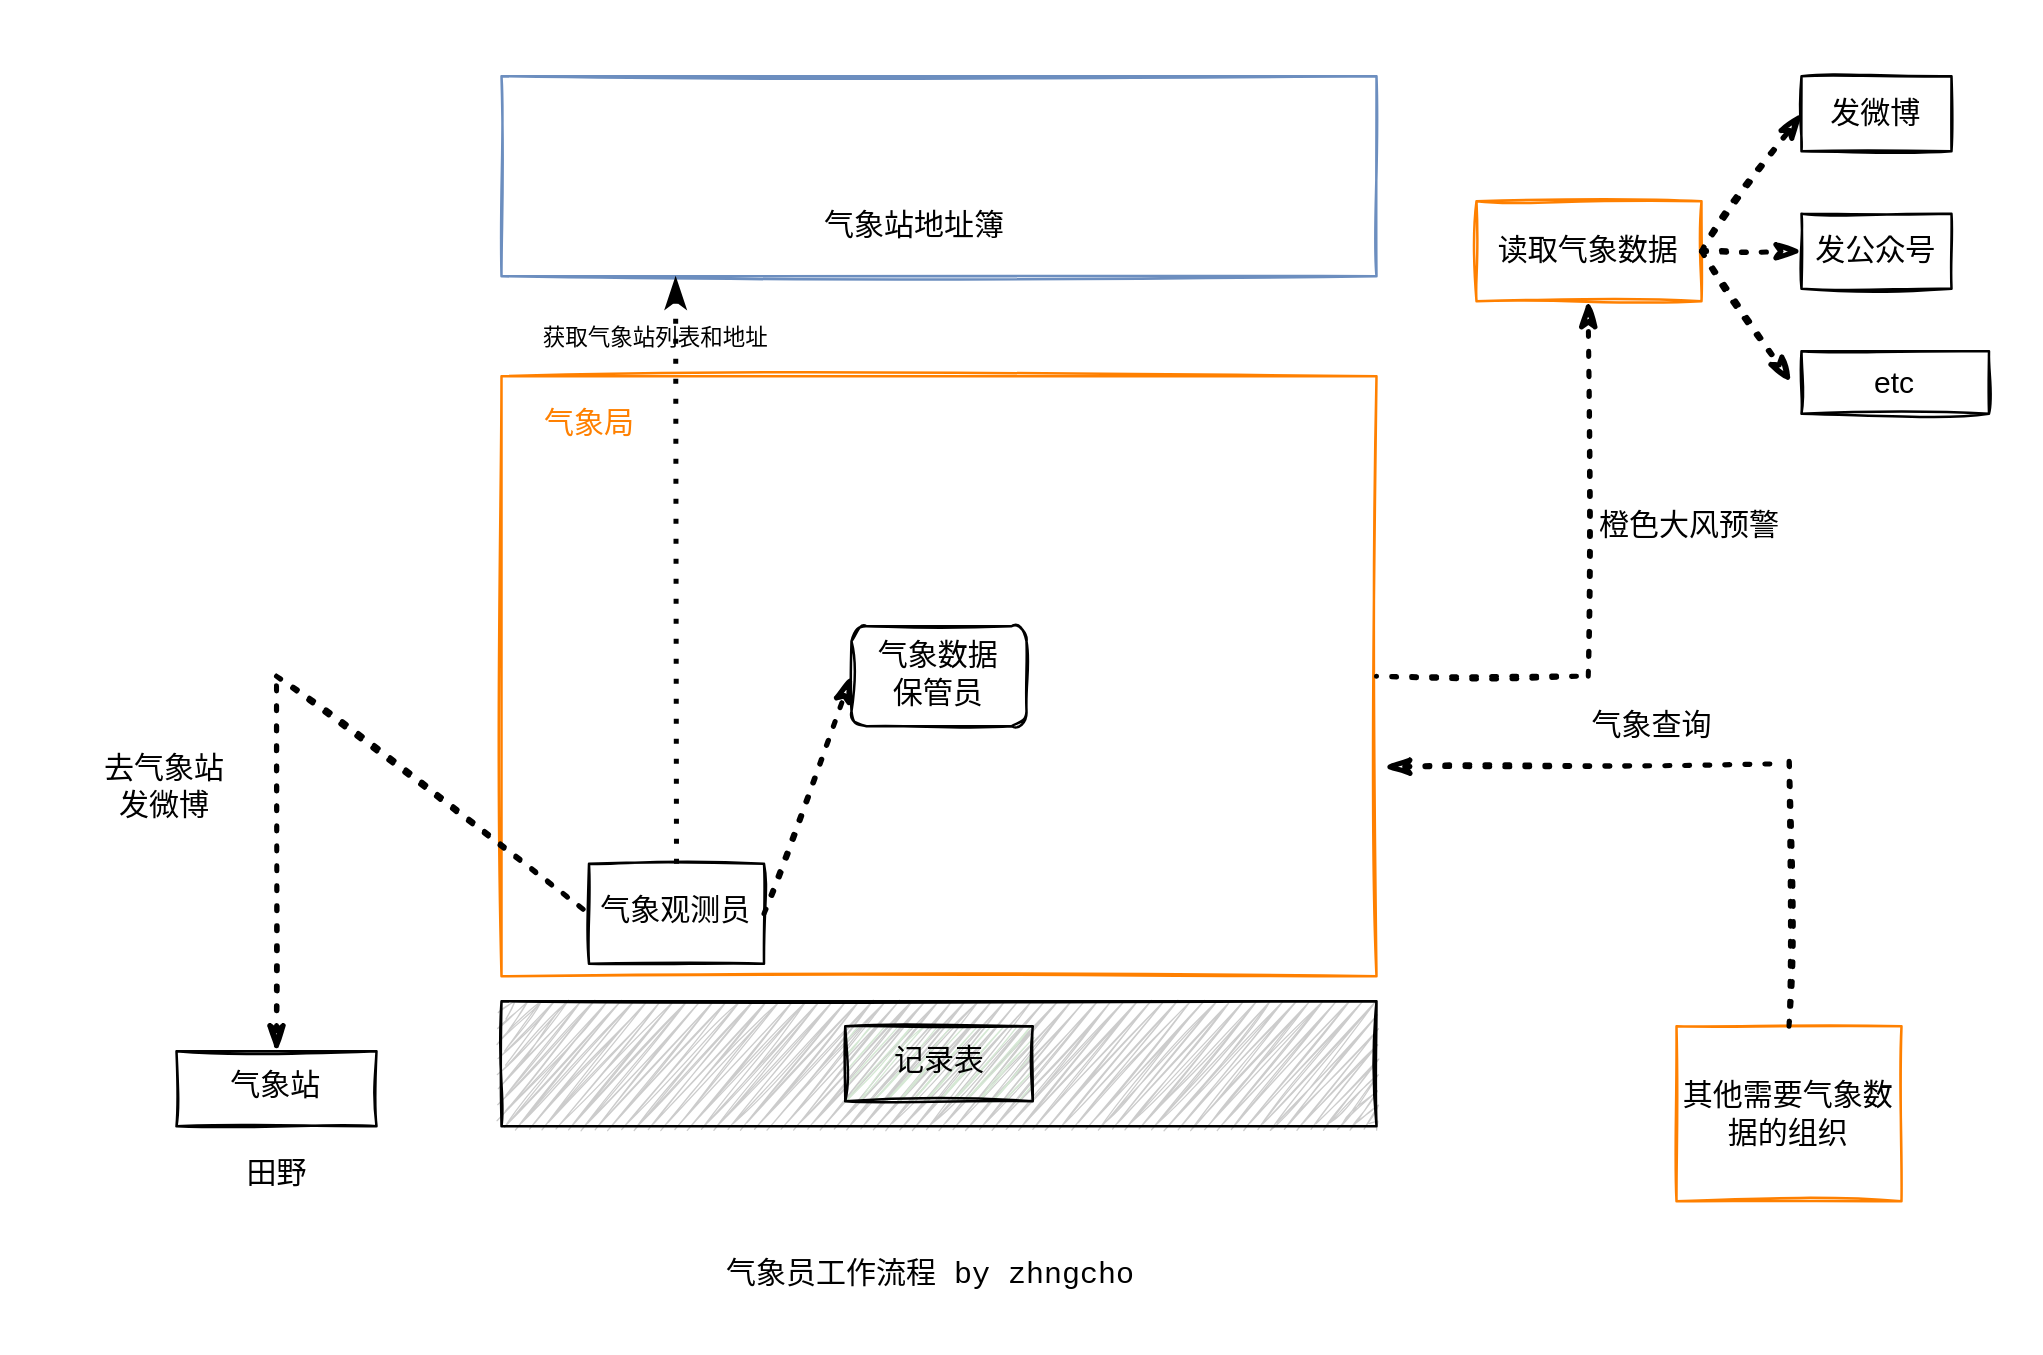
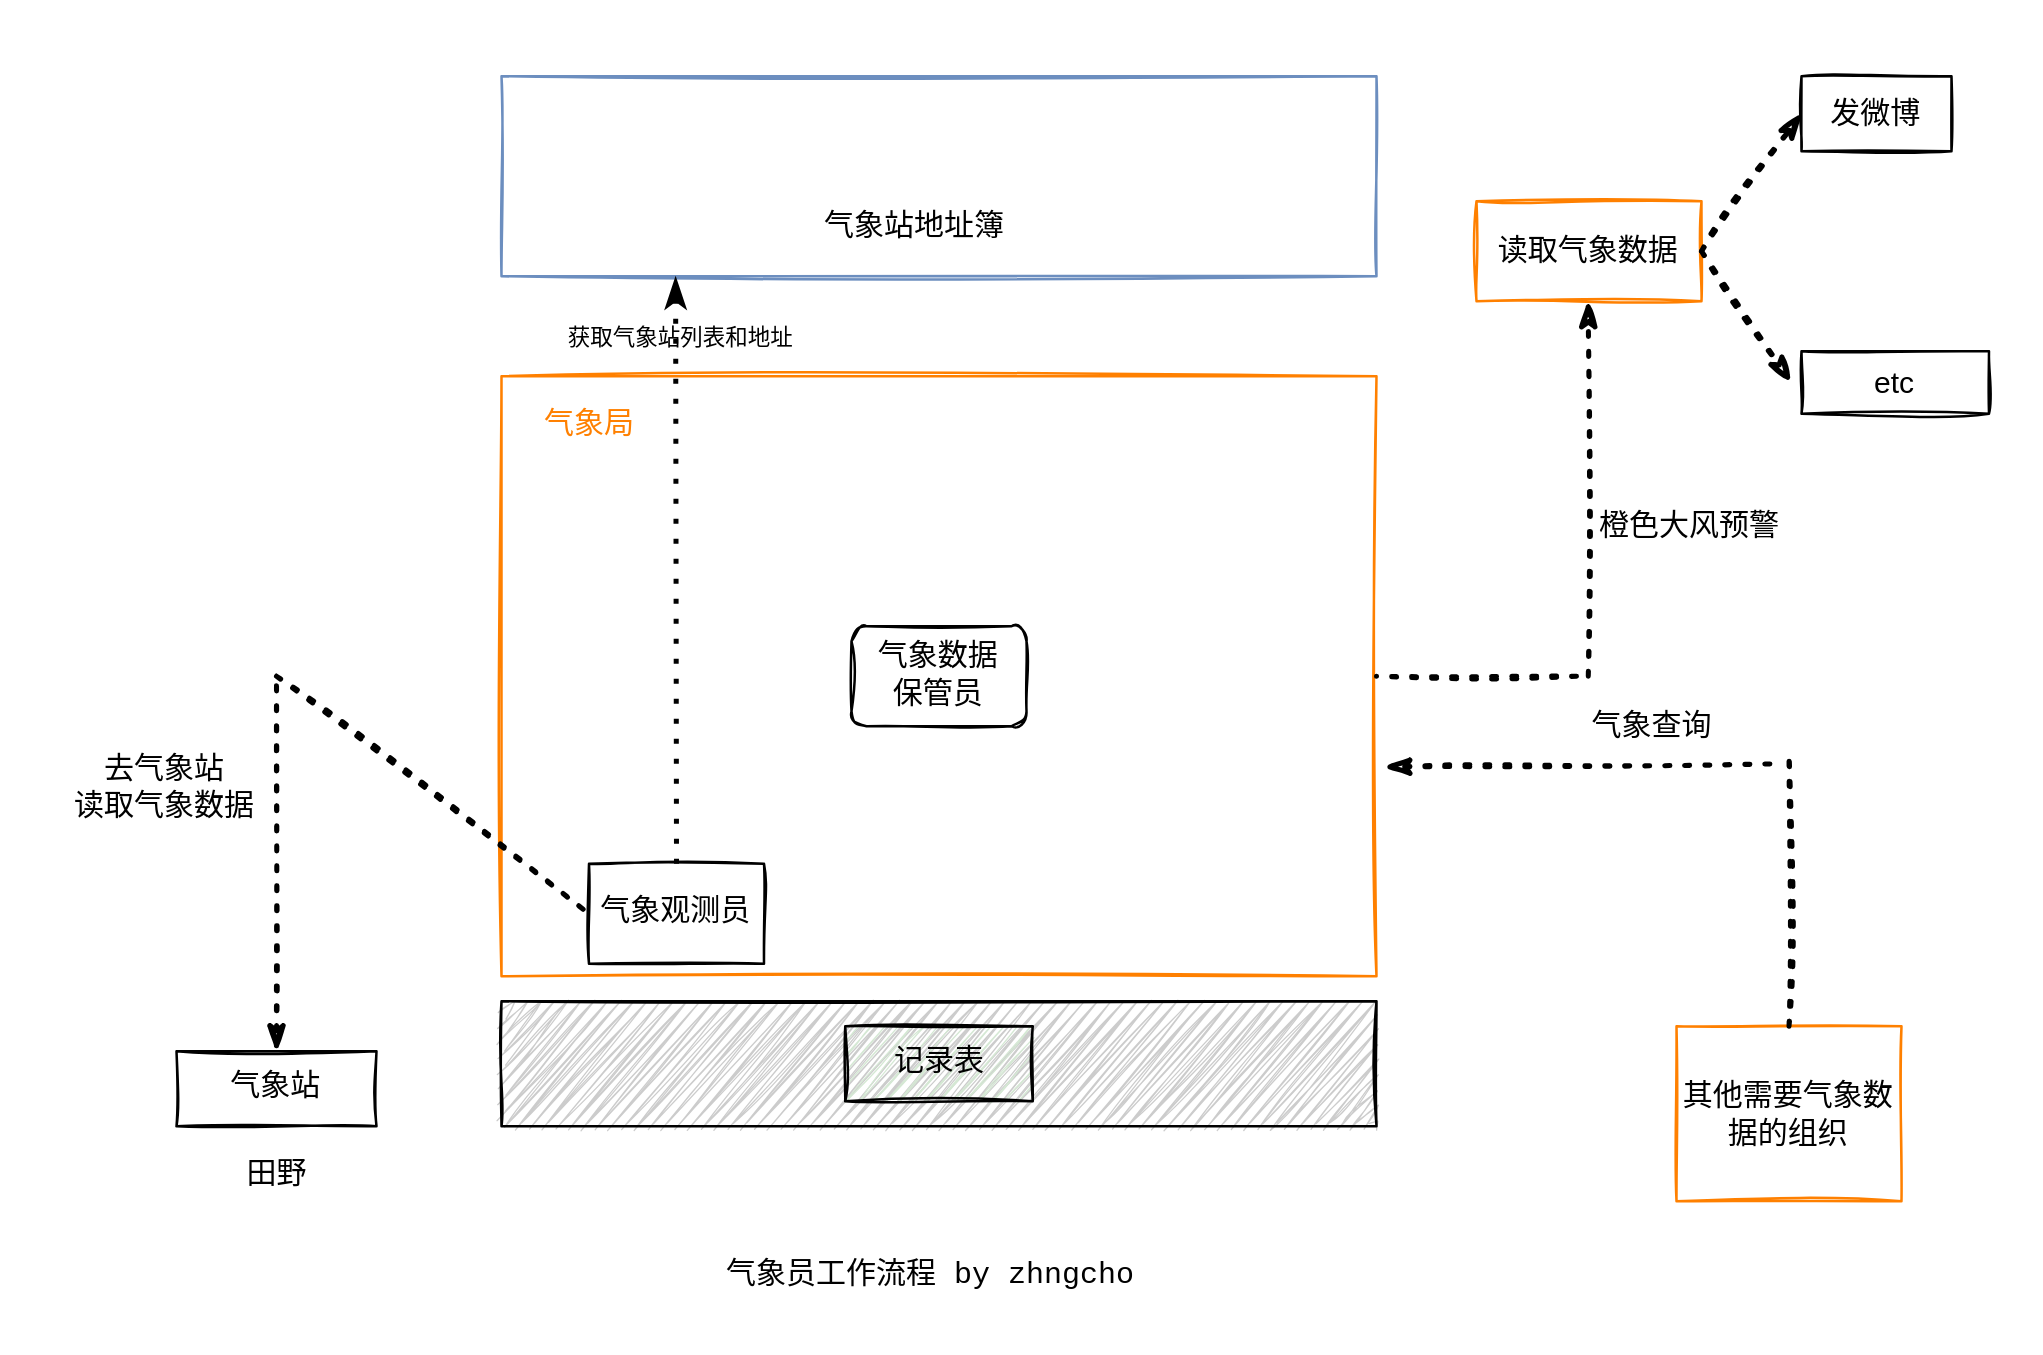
  <mxCell id="0" />
  <mxCell id="1" parent="0" />
  <mxCell id="2" value="" style="whiteSpace=wrap;html=1;fontFamily=Courier New;strokeColor=#FF8000;fillColor=none;sketch=1;" parent="1" vertex="1"><mxGeometry x="200" y="150" width="350" height="240" as="geometry" /></mxCell>
  <mxCell id="3" value="气象站" style="whiteSpace=wrap;html=1;fontFamily=Courier New;fillColor=none;sketch=1;" parent="1" vertex="1"><mxGeometry x="70" y="420" width="80" height="30" as="geometry" /></mxCell>
  <mxCell id="4" value="田野" style="text;html=1;align=center;verticalAlign=middle;resizable=0;points=[];autosize=1;fontFamily=Courier New;sketch=1;" parent="1" vertex="1"><mxGeometry x="90" y="460" width="40" height="20" as="geometry" /></mxCell>
  <mxCell id="5" value="" style="whiteSpace=wrap;html=1;fontFamily=Courier New;fillStyle=zigzag;fillColor=#CCCCCC;sketch=1;" parent="1" vertex="1"><mxGeometry x="200" y="400" width="350" height="50" as="geometry" /></mxCell>
  <mxCell id="6" value="&lt;font color=&quot;#ff8000&quot;&gt;气象局&lt;/font&gt;" style="text;html=1;align=center;verticalAlign=middle;resizable=0;points=[];autosize=1;fontFamily=Courier New;sketch=1;" parent="1" vertex="1"><mxGeometry x="210" y="160" width="50" height="20" as="geometry" /></mxCell>
  <mxCell id="7" value="气象观测员" style="whiteSpace=wrap;html=1;fontFamily=Courier New;fillColor=none;sketch=1;" parent="1" vertex="1"><mxGeometry x="235" y="345" width="70" height="40" as="geometry" /></mxCell>
  <mxCell id="8" value="气象数据&lt;br&gt;保管员" style="whiteSpace=wrap;html=1;fontFamily=Courier New;fillColor=none;sketch=1;rounded=1;" parent="1" vertex="1"><mxGeometry x="340" y="250" width="70" height="40" as="geometry" /></mxCell>
  <mxCell id="9" value="" style="endArrow=none;dashed=1;html=1;dashPattern=1 3;strokeWidth=2;fontFamily=Courier New;entryX=0;entryY=0.5;entryDx=0;entryDy=0;sketch=1;" parent="1" target="7" edge="1"><mxGeometry width="50" height="50" relative="1" as="geometry"><mxPoint x="110" y="270" as="sourcePoint" /><mxPoint x="250" y="280" as="targetPoint" /></mxGeometry></mxCell>
  <mxCell id="10" value="" style="endArrow=none;dashed=1;html=1;dashPattern=1 3;strokeWidth=2;fontFamily=Courier New;exitX=0.5;exitY=0;exitDx=0;exitDy=0;startArrow=classicThin;startFill=1;sketch=1;" parent="1" source="3" edge="1"><mxGeometry width="50" height="50" relative="1" as="geometry"><mxPoint x="200" y="330" as="sourcePoint" /><mxPoint x="110" y="270" as="targetPoint" /></mxGeometry></mxCell>
- <mxCell id="11" value="" style="endArrow=classicThin;dashed=1;html=1;dashPattern=1 3;strokeWidth=2;fontFamily=Courier New;entryX=0;entryY=0.5;entryDx=0;entryDy=0;exitX=1;exitY=0.5;exitDx=0;exitDy=0;endFill=1;sketch=1;" parent="1" source="7" target="8" edge="1"><mxGeometry width="50" height="50" relative="1" as="geometry"><mxPoint x="300" y="220" as="sourcePoint" /><mxPoint x="350" y="170" as="targetPoint" /></mxGeometry></mxCell>
- <mxCell id="12" value="去气象站&lt;br&gt;发微博" style="text;html=1;align=center;verticalAlign=middle;resizable=0;points=[];autosize=1;fontFamily=Courier New;sketch=1;" parent="1" vertex="1"><mxGeometry x="20" y="300" width="90" height="30" as="geometry" /></mxCell>
+ <mxCell id="12" value="去气象站&lt;br&gt;读取气象数据" style="text;html=1;align=center;verticalAlign=middle;resizable=0;points=[];autosize=1;fontFamily=Courier New;sketch=1;" parent="1" vertex="1"><mxGeometry x="20" y="300" width="90" height="30" as="geometry" /></mxCell>
  <mxCell id="13" value="记录表" style="whiteSpace=wrap;html=1;fontFamily=Courier New;sketch=1;fillColor=#d5e8d4;" parent="1" vertex="1"><mxGeometry x="337.5" y="410" width="75" height="30" as="geometry" /></mxCell>
  <mxCell id="14" value="气象员工作流程 by zhngcho&amp;nbsp;" style="text;html=1;align=center;verticalAlign=middle;resizable=0;points=[];autosize=1;fontFamily=Courier New;sketch=1;" parent="1" vertex="1"><mxGeometry x="280" y="500" width="190" height="20" as="geometry" /></mxCell>
  <mxCell id="15" value="读取气象数据" style="whiteSpace=wrap;html=1;fillColor=none;strokeColor=#FF8000;sketch=1;" parent="1" vertex="1"><mxGeometry x="590" y="80" width="90" height="40" as="geometry" /></mxCell>
  <mxCell id="16" value="" style="endArrow=none;dashed=1;html=1;dashPattern=1 3;strokeWidth=2;entryX=1;entryY=0.5;entryDx=0;entryDy=0;sketch=1;" parent="1" target="2" edge="1"><mxGeometry width="50" height="50" relative="1" as="geometry"><mxPoint x="630" y="270" as="sourcePoint" /><mxPoint x="360" y="320" as="targetPoint" /></mxGeometry></mxCell>
  <mxCell id="17" value="" style="endArrow=classicThin;dashed=1;html=1;dashPattern=1 3;strokeWidth=2;entryX=0.5;entryY=1;entryDx=0;entryDy=0;startArrow=none;startFill=0;endFill=1;sketch=1;" parent="1" edge="1"><mxGeometry width="50" height="50" relative="1" as="geometry"><mxPoint x="634.71" y="270" as="sourcePoint" /><mxPoint x="634.71" y="120" as="targetPoint" /></mxGeometry></mxCell>
  <mxCell id="18" value="橙色大风预警" style="text;html=1;align=center;verticalAlign=middle;resizable=0;points=[];autosize=1;sketch=1;" parent="1" vertex="1"><mxGeometry x="630" y="200" width="90" height="20" as="geometry" /></mxCell>
  <mxCell id="19" value="" style="whiteSpace=wrap;html=1;strokeColor=none;fillColor=none;sketch=1;" parent="1" vertex="1"><mxGeometry x="720" y="20" width="70" height="30" as="geometry" /></mxCell>
  <mxCell id="20" value="发微博" style="whiteSpace=wrap;html=1;strokeColor=#000000;fillColor=none;sketch=1;" parent="1" vertex="1"><mxGeometry x="720" y="30" width="60" height="30" as="geometry" /></mxCell>
- <mxCell id="21" value="发公众号" style="whiteSpace=wrap;html=1;strokeColor=#000000;fillColor=none;sketch=1;" parent="1" vertex="1"><mxGeometry x="720" y="85" width="60" height="30" as="geometry" /></mxCell>
  <mxCell id="22" value="etc" style="whiteSpace=wrap;html=1;strokeColor=#000000;fillColor=none;sketch=1;" parent="1" vertex="1"><mxGeometry x="720" y="140" width="75" height="25" as="geometry" /></mxCell>
  <mxCell id="23" value="" style="endArrow=classicThin;dashed=1;html=1;dashPattern=1 3;strokeWidth=2;entryX=0;entryY=0.5;entryDx=0;entryDy=0;exitX=1;exitY=0.5;exitDx=0;exitDy=0;endFill=1;sketch=1;" parent="1" source="15" target="20" edge="1"><mxGeometry width="50" height="50" relative="1" as="geometry"><mxPoint x="310" y="370" as="sourcePoint" /><mxPoint x="360" y="320" as="targetPoint" /></mxGeometry></mxCell>
- <mxCell id="24" value="" style="endArrow=classicThin;dashed=1;html=1;dashPattern=1 3;strokeWidth=2;entryX=0;entryY=0.5;entryDx=0;entryDy=0;exitX=1;exitY=0.5;exitDx=0;exitDy=0;endFill=1;sketch=1;" parent="1" source="15" target="21" edge="1"><mxGeometry width="50" height="50" relative="1" as="geometry"><mxPoint x="310" y="370" as="sourcePoint" /><mxPoint x="360" y="320" as="targetPoint" /></mxGeometry></mxCell>
  <mxCell id="25" value="" style="endArrow=classicThin;dashed=1;html=1;dashPattern=1 3;strokeWidth=2;exitX=1;exitY=0.5;exitDx=0;exitDy=0;entryX=-0.057;entryY=0.49;entryDx=0;entryDy=0;entryPerimeter=0;endFill=1;sketch=1;" parent="1" source="15" target="22" edge="1"><mxGeometry width="50" height="50" relative="1" as="geometry"><mxPoint x="310" y="370" as="sourcePoint" /><mxPoint x="360" y="320" as="targetPoint" /></mxGeometry></mxCell>
  <mxCell id="26" value="其他需要气象数据的组织" style="whiteSpace=wrap;html=1;fillColor=none;strokeColor=#FF8000;sketch=1;" parent="1" vertex="1"><mxGeometry x="670" y="410" width="90" height="70" as="geometry" /></mxCell>
  <mxCell id="27" value="" style="endArrow=none;dashed=1;html=1;dashPattern=1 3;strokeWidth=2;exitX=0.5;exitY=0;exitDx=0;exitDy=0;sketch=1;" parent="1" source="26" edge="1"><mxGeometry width="50" height="50" relative="1" as="geometry"><mxPoint x="310" y="370" as="sourcePoint" /><mxPoint x="715" y="300" as="targetPoint" /></mxGeometry></mxCell>
  <mxCell id="28" value="" style="endArrow=none;dashed=1;html=1;dashPattern=1 3;strokeWidth=2;exitX=1.009;exitY=0.672;exitDx=0;exitDy=0;exitPerimeter=0;startArrow=classicThin;startFill=1;sketch=1;" parent="1" edge="1"><mxGeometry width="50" height="50" relative="1" as="geometry"><mxPoint x="553.15" y="306.28" as="sourcePoint" /><mxPoint x="710" y="305" as="targetPoint" /></mxGeometry></mxCell>
  <mxCell id="29" value="气象查询" style="text;html=1;align=center;verticalAlign=middle;resizable=0;points=[];autosize=1;sketch=1;" parent="1" vertex="1"><mxGeometry x="630" y="280" width="60" height="20" as="geometry" /></mxCell>
  <mxCell id="30" value="" style="whiteSpace=wrap;html=1;sketch=1;strokeColor=#6c8ebf;fillColor=none;" vertex="1" parent="1"><mxGeometry x="200" y="30" width="350" height="80" as="geometry" /></mxCell>
  <mxCell id="31" value="气象站地址簿" style="text;html=1;align=center;verticalAlign=middle;resizable=0;points=[];autosize=1;" vertex="1" parent="1"><mxGeometry x="320" y="80" width="90" height="20" as="geometry" /></mxCell>
  <mxCell id="32" value="" style="endArrow=classicThin;dashed=1;html=1;dashPattern=1 3;strokeWidth=2;exitX=0.5;exitY=0;exitDx=0;exitDy=0;entryX=0.199;entryY=1.009;entryDx=0;entryDy=0;entryPerimeter=0;endFill=1;" edge="1" parent="1" source="7" target="30"><mxGeometry width="50" height="50" relative="1" as="geometry"><mxPoint x="255" y="220" as="sourcePoint" /><mxPoint x="305" y="170" as="targetPoint" /></mxGeometry></mxCell>
- <mxCell id="33" value="&lt;font style=&quot;font-size: 9px&quot;&gt;获取气象站列表和地址&lt;/font&gt;" style="text;html=1;strokeColor=none;fillColor=none;align=center;verticalAlign=middle;whiteSpace=wrap;rounded=0;sketch=1;" vertex="1" parent="1"><mxGeometry x="192" y="124" width="140" height="20" as="geometry" /></mxCell>
+ <mxCell id="33" value="&lt;font style=&quot;font-size: 9px&quot;&gt;获取气象站列表和地址&lt;/font&gt;" style="text;html=1;strokeColor=none;fillColor=none;align=center;verticalAlign=middle;whiteSpace=wrap;rounded=0;sketch=1;" vertex="1" parent="1"><mxGeometry x="202" y="124" width="140" height="20" as="geometry" /></mxCell>
